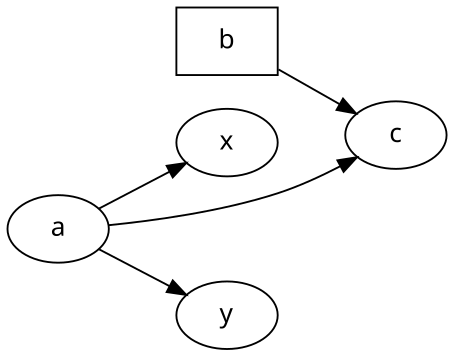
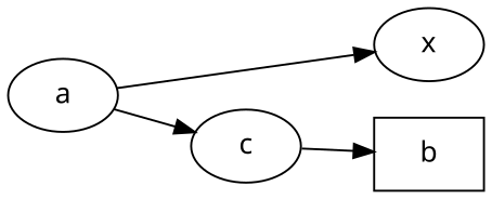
  digraph {
    fontname="Noto Sans"
    rankdir=LR
    node [fontname="Noto Sans"]
    edge [fontname="Noto Sans"]
    b [shape=box]
    x
    c
    a
-   y
    subgraph sub_1 {
      rank=same
      b
      x
    }
-   b -> c
+   c -> b
    a -> x
    a -> c
-   a -> y
  }
